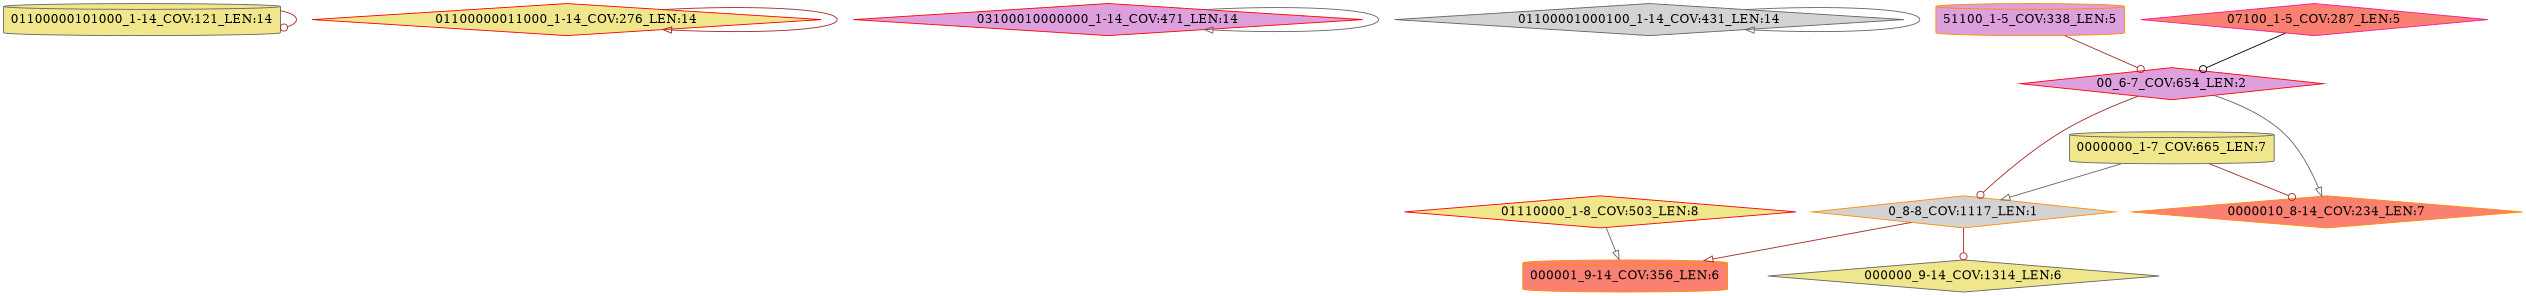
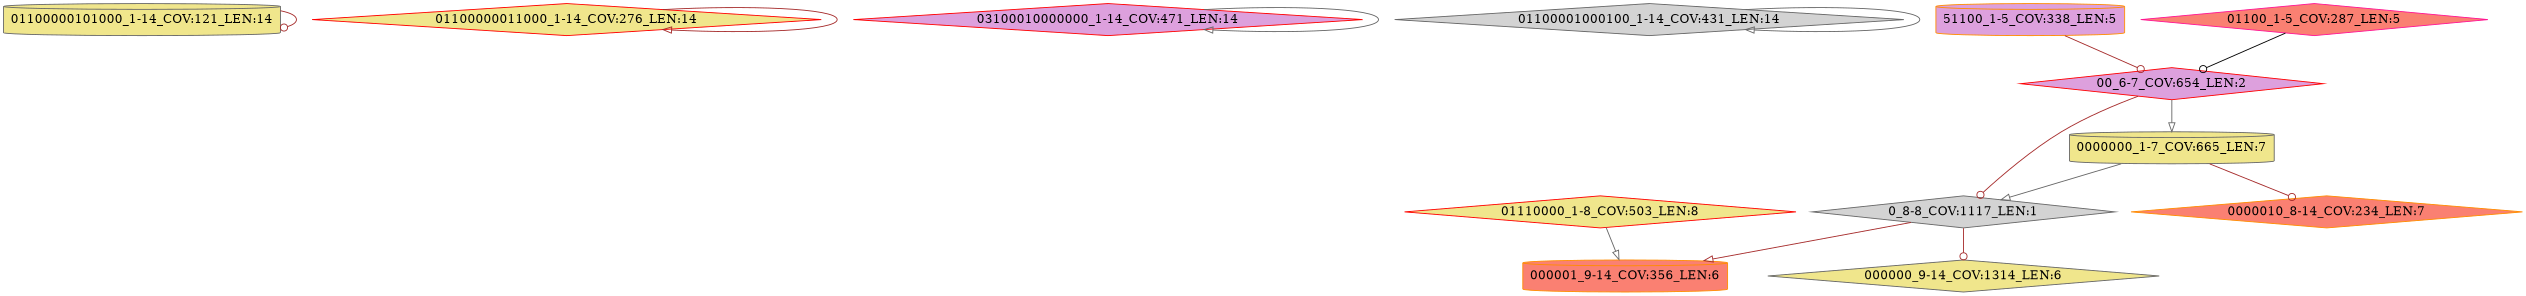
  digraph {
    node [color=gray40 fillcolor=khaki shape=diamond style=filled]
    edge [arrowhead=onormal color=brown]
    "01100000101000_1-14_COV:121_LEN:14" [shape=cylinder]
    "01100000011000_1-14_COV:276_LEN:14" [color=red]
    n3 [color=red fillcolor=plum label="03100010000000_1-14_COV:471_LEN:14"]
    "01100001000100_1-14_COV:431_LEN:14" [fillcolor=lightgrey]
    "01110000_1-8_COV:503_LEN:8" [color=red]
    "000001_9-14_COV:356_LEN:6" [color=darkorange fillcolor=salmon shape=cylinder]
-   "0_8-8_COV:1117_LEN:1" [color=darkorange fillcolor=lightgrey]
+   "0_8-8_COV:1117_LEN:1" [fillcolor=lightgrey]
    "000000_9-14_COV:1314_LEN:6"
    "0000000_1-7_COV:665_LEN:7" [shape=cylinder]
    "0000010_8-14_COV:234_LEN:7" [color=darkorange fillcolor=salmon]
    n11 [color=darkorange fillcolor=plum label="51100_1-5_COV:338_LEN:5" shape=cylinder]
    "00_6-7_COV:654_LEN:2" [color=red fillcolor=plum]
-   "01100_1-5_COV:287_LEN:5" [color=deeppink fillcolor=salmon label="07100_1-5_COV:287_LEN:5"]
+   "01100_1-5_COV:287_LEN:5" [color=deeppink fillcolor=salmon]
    "01100000101000_1-14_COV:121_LEN:14" -> "01100000101000_1-14_COV:121_LEN:14" [arrowhead=odot]
    "01100000011000_1-14_COV:276_LEN:14" -> "01100000011000_1-14_COV:276_LEN:14"
    n3 -> n3 [color=gray40]
    "01100001000100_1-14_COV:431_LEN:14" -> "01100001000100_1-14_COV:431_LEN:14" [color=gray40]
    "01110000_1-8_COV:503_LEN:8" -> "000001_9-14_COV:356_LEN:6" [color=gray40]
    "0_8-8_COV:1117_LEN:1" -> "000001_9-14_COV:356_LEN:6"
    "0_8-8_COV:1117_LEN:1" -> "000000_9-14_COV:1314_LEN:6" [arrowhead=odot]
    "0000000_1-7_COV:665_LEN:7" -> "0_8-8_COV:1117_LEN:1" [color=gray40]
    "0000000_1-7_COV:665_LEN:7" -> "0000010_8-14_COV:234_LEN:7" [arrowhead=odot]
    n11 -> "00_6-7_COV:654_LEN:2" [arrowhead=odot]
    "00_6-7_COV:654_LEN:2" -> "0_8-8_COV:1117_LEN:1" [arrowhead=odot]
-   "00_6-7_COV:654_LEN:2" -> "0000010_8-14_COV:234_LEN:7" [color=gray40]
+   "00_6-7_COV:654_LEN:2" -> "0000000_1-7_COV:665_LEN:7" [color=gray40]
    "01100_1-5_COV:287_LEN:5" -> "00_6-7_COV:654_LEN:2" [arrowhead=odot color=black]
  }
